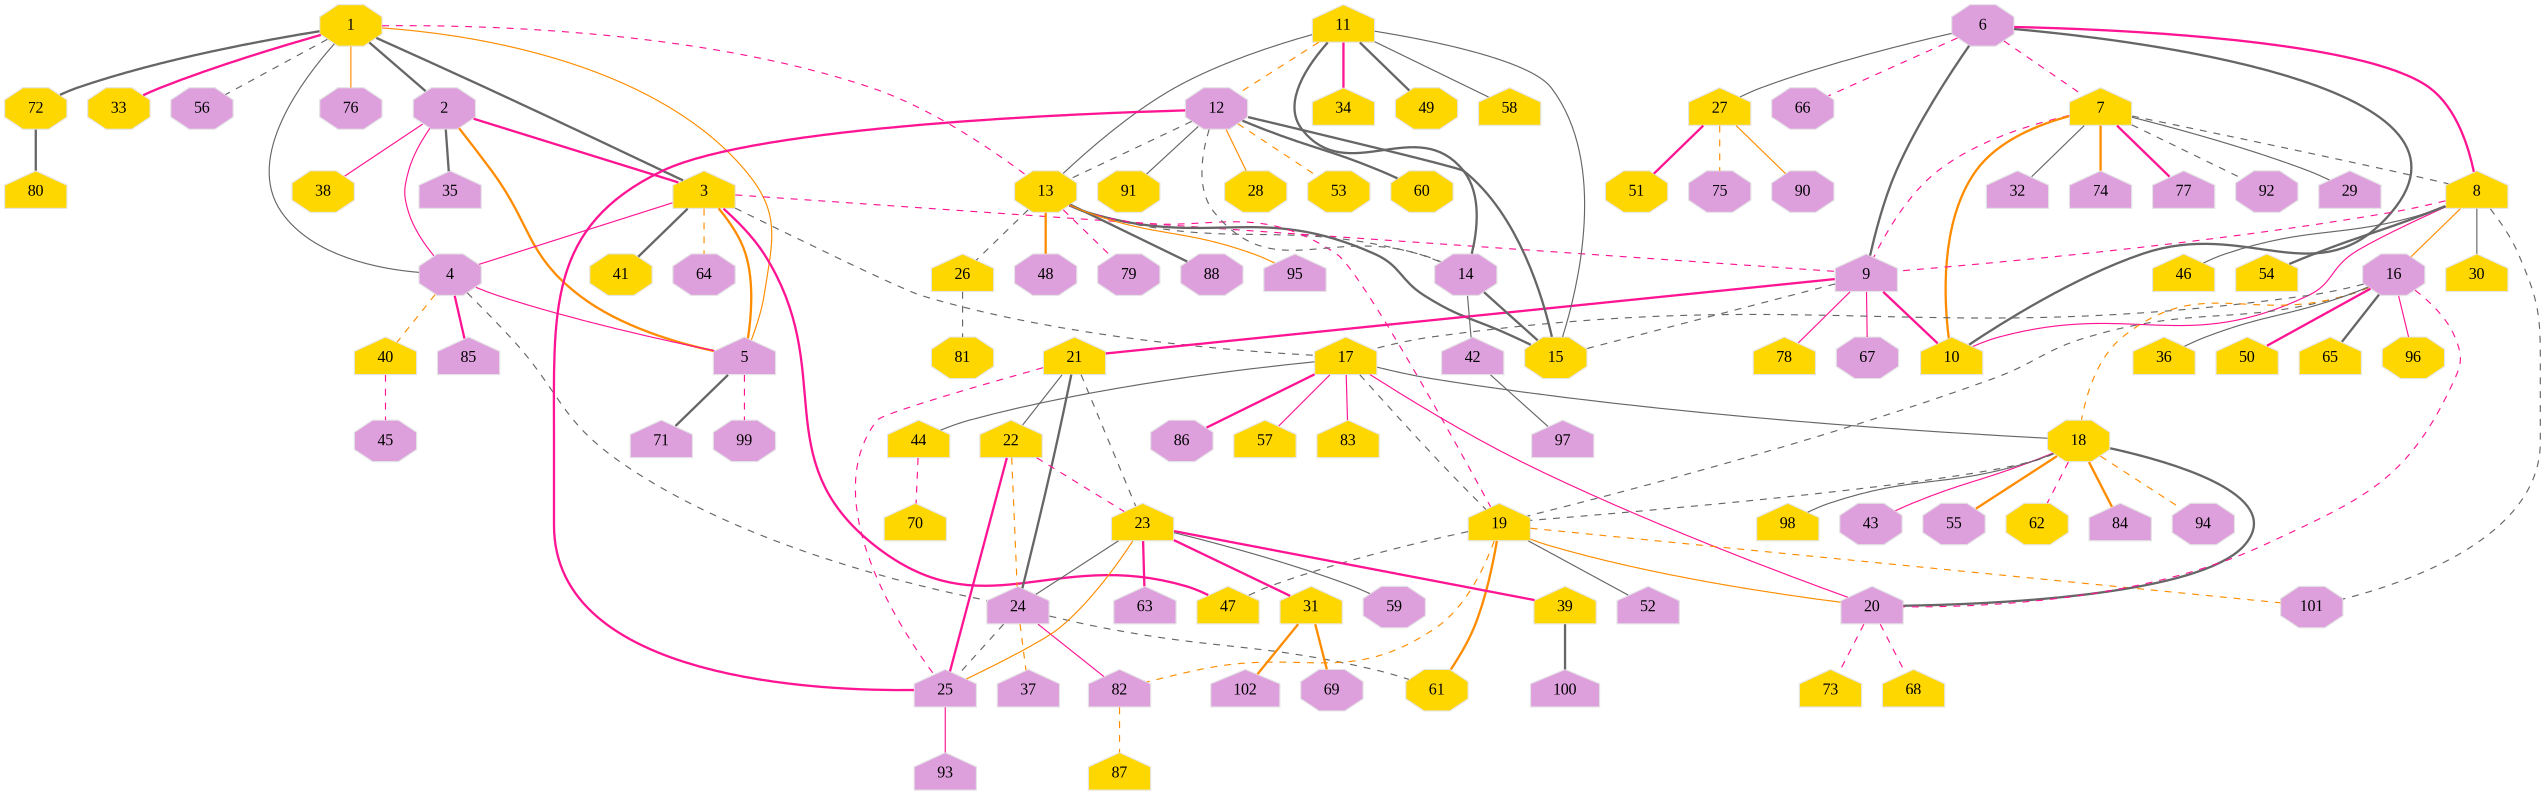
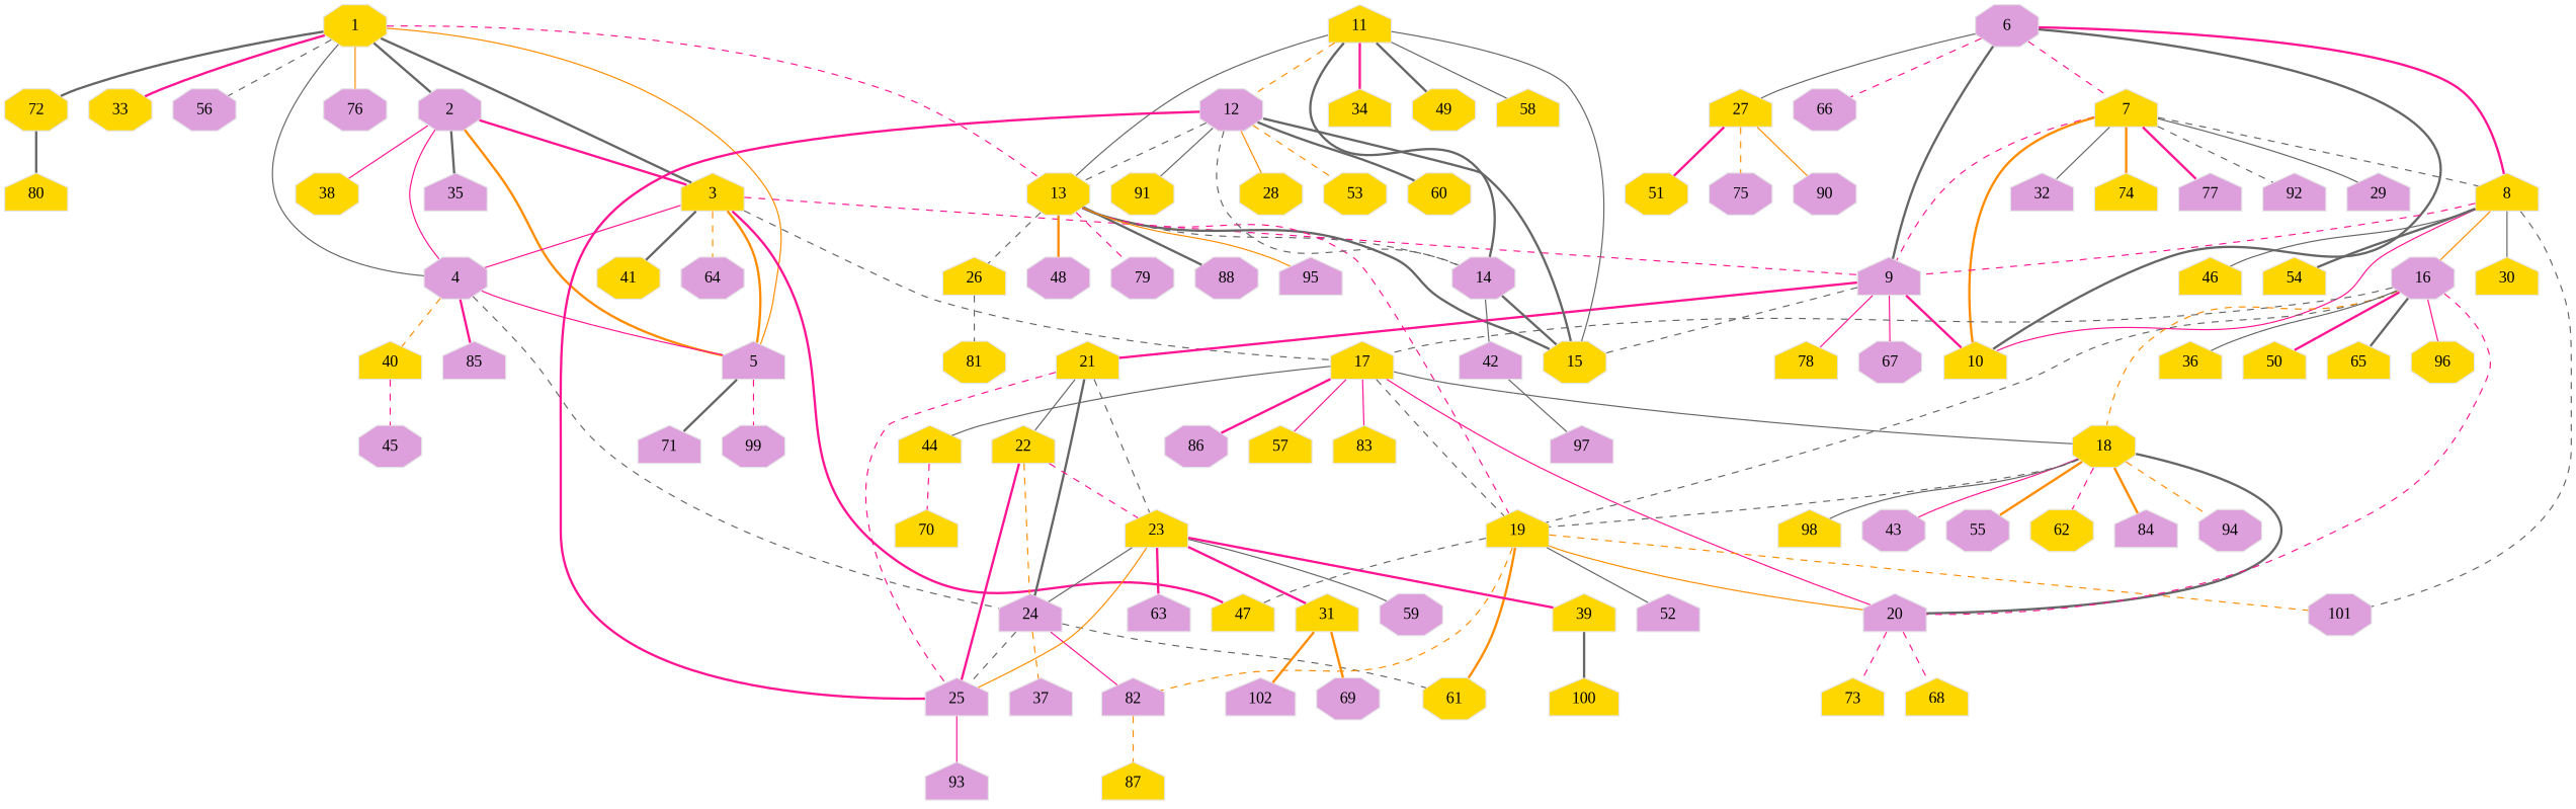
  graph {
    fontname="Liberation Serif"
    node [color=gray90 fillcolor=gold fontname="Liberation Serif" shape=house style=filled]
    edge [color=gray40 fontname="Liberation Serif" style=dashed]
    1 [shape=octagon]
    2 [fillcolor=plum shape=octagon]
    3
    4 [fillcolor=plum shape=octagon]
    5 [fillcolor=plum]
    13 [shape=octagon]
    33 [shape=octagon]
    56 [fillcolor=plum shape=octagon]
    72 [shape=octagon]
    76 [fillcolor=plum shape=octagon]
    35 [fillcolor=plum]
    38 [shape=octagon]
    9 [fillcolor=plum]
    17
    41 [shape=octagon]
    47
    64 [fillcolor=plum shape=octagon]
    24 [fillcolor=plum]
    40
    85 [fillcolor=plum]
    71 [fillcolor=plum]
    99 [fillcolor=plum shape=octagon]
    15 [shape=octagon]
    14 [fillcolor=plum shape=octagon]
    19
    26
    48 [fillcolor=plum shape=octagon]
    79 [fillcolor=plum shape=octagon]
    88 [fillcolor=plum shape=octagon]
    95 [fillcolor=plum]
    80
    10
    21
    67 [fillcolor=plum shape=octagon]
    78
    18 [shape=octagon]
    20 [fillcolor=plum]
    44
    57
    83
    86 [fillcolor=plum shape=octagon]
    25 [fillcolor=plum]
    82 [fillcolor=plum]
    37 [fillcolor=plum]
    61 [shape=octagon]
    45 [fillcolor=plum shape=octagon]
    6 [fillcolor=plum shape=octagon]
    7
    8
    27
    66 [fillcolor=plum shape=octagon]
    29 [fillcolor=plum]
    32 [fillcolor=plum]
-   74 [fillcolor=plum]
+   74
    77 [fillcolor=plum]
-   92 [fillcolor=plum shape=octagon]
+   92 [fillcolor=plum]
    16 [fillcolor=plum shape=octagon]
    30
    46
    54
    101 [fillcolor=plum shape=octagon]
    51 [shape=octagon]
    75 [fillcolor=plum shape=octagon]
    90 [fillcolor=plum shape=octagon]
    36
    50
    65
    96 [shape=octagon]
    22
    23
    11
    12 [fillcolor=plum shape=octagon]
    34
    49 [shape=octagon]
    58
    28 [shape=octagon]
    53 [shape=octagon]
    60 [shape=octagon]
    91 [shape=octagon]
    42 [fillcolor=plum]
    93 [fillcolor=plum]
    52 [fillcolor=plum]
    81 [shape=octagon]
    97 [fillcolor=plum]
    43 [fillcolor=plum shape=octagon]
    55 [fillcolor=plum shape=octagon]
    62 [shape=octagon]
    84 [fillcolor=plum]
    94 [fillcolor=plum shape=octagon]
    98
    68
    73
    70
    87
    31
    39
    59 [fillcolor=plum shape=octagon]
    63 [fillcolor=plum]
    69 [fillcolor=plum shape=octagon]
    102 [fillcolor=plum]
-   100 [fillcolor=plum]
+   100
    1 -- 2 [style=bold]
    1 -- 3 [style=bold]
    1 -- 4 [style=solid]
    1 -- 5 [color=darkorange style=solid]
    1 -- 13 [color=deeppink]
    1 -- 33 [color=deeppink style=bold]
    1 -- 56
    1 -- 72 [style=bold]
    1 -- 76 [color=darkorange style=solid]
    2 -- 3 [color=deeppink style=bold]
    2 -- 4 [color=deeppink style=solid]
    2 -- 5 [color=darkorange style=bold]
    2 -- 35 [style=bold]
    2 -- 38 [color=deeppink style=solid]
    3 -- 4 [color=deeppink style=solid]
    3 -- 5 [color=darkorange style=bold]
    3 -- 9 [color=deeppink]
    3 -- 17
    3 -- 41 [style=bold]
    3 -- 47 [color=deeppink style=bold]
    3 -- 64 [color=darkorange]
    4 -- 5 [color=deeppink style=solid]
    4 -- 24
    4 -- 40 [color=darkorange]
    4 -- 85 [color=deeppink style=bold]
    5 -- 71 [style=bold]
    5 -- 99 [color=deeppink]
    13 -- 15 [style=bold]
    13 -- 14
    13 -- 19 [color=deeppink]
    13 -- 26
    13 -- 48 [color=darkorange style=bold]
    13 -- 79 [color=deeppink]
    13 -- 88 [style=bold]
    13 -- 95 [color=darkorange style=solid]
    72 -- 80 [style=bold]
    9 -- 15
    9 -- 10 [color=deeppink style=bold]
    9 -- 21 [color=deeppink style=bold]
    9 -- 67 [color=deeppink style=solid]
    9 -- 78 [color=deeppink style=solid]
    17 -- 19
    17 -- 18 [style=solid]
    17 -- 20 [color=deeppink style=solid]
    17 -- 44 [style=solid]
    17 -- 57 [color=deeppink style=solid]
    17 -- 83 [color=deeppink style=solid]
    17 -- 86 [color=deeppink style=bold]
    24 -- 25
    24 -- 82 [color=deeppink style=solid]
    24 -- 37 [color=darkorange]
    24 -- 61
    40 -- 45 [color=deeppink]
    14 -- 15 [style=bold]
    14 -- 42 [style=solid]
    19 -- 47
    19 -- 20 [color=darkorange style=solid]
    19 -- 82 [color=darkorange]
    19 -- 61 [color=darkorange style=bold]
    19 -- 101 [color=darkorange]
    19 -- 52 [style=solid]
    26 -- 81
    21 -- 24 [style=bold]
    21 -- 25 [color=deeppink]
    21 -- 22 [style=solid]
    21 -- 23
    18 -- 19
    18 -- 20 [style=bold]
    18 -- 43 [color=deeppink style=solid]
    18 -- 55 [color=darkorange style=bold]
    18 -- 62 [color=deeppink]
    18 -- 84 [color=darkorange style=bold]
    18 -- 94 [color=darkorange]
    18 -- 98 [style=solid]
    20 -- 68 [color=deeppink]
    20 -- 73 [color=deeppink]
    44 -- 70 [color=deeppink]
    25 -- 93 [color=deeppink style=solid]
    82 -- 87 [color=darkorange]
    6 -- 9 [style=bold]
    6 -- 10 [style=bold]
    6 -- 7 [color=deeppink]
    6 -- 8 [color=deeppink style=bold]
    6 -- 27 [style=solid]
    6 -- 66 [color=deeppink]
    7 -- 9 [color=deeppink]
    7 -- 10 [color=darkorange style=bold]
    7 -- 8
    7 -- 29 [style=solid]
    7 -- 32 [style=solid]
    7 -- 74 [color=darkorange style=bold]
    7 -- 77 [color=deeppink style=bold]
    7 -- 92
    8 -- 9 [color=deeppink]
    8 -- 10 [color=deeppink style=solid]
    8 -- 16 [color=darkorange style=solid]
    8 -- 30 [style=solid]
    8 -- 46 [style=solid]
    8 -- 54 [style=bold]
    8 -- 101
    27 -- 51 [color=deeppink style=bold]
    27 -- 75 [color=darkorange]
    27 -- 90 [color=darkorange style=solid]
    16 -- 17
    16 -- 19
    16 -- 18 [color=darkorange]
    16 -- 20 [color=deeppink]
    16 -- 36 [style=solid]
    16 -- 50 [color=deeppink style=bold]
    16 -- 65 [style=bold]
    16 -- 96 [color=deeppink style=solid]
    22 -- 24 [color=darkorange]
    22 -- 25 [color=deeppink style=bold]
    22 -- 23 [color=deeppink]
    23 -- 24 [style=solid]
    23 -- 25 [color=darkorange style=solid]
    23 -- 31 [color=deeppink style=bold]
    23 -- 39 [color=deeppink style=bold]
    23 -- 59 [style=solid]
    23 -- 63 [color=deeppink style=bold]
    11 -- 13 [style=solid]
    11 -- 15 [style=solid]
    11 -- 14 [style=bold]
    11 -- 12 [color=darkorange]
    11 -- 34 [color=deeppink style=bold]
    11 -- 49 [style=bold]
    11 -- 58 [style=solid]
    12 -- 13
    12 -- 15 [style=bold]
    12 -- 14
    12 -- 25 [color=deeppink style=bold]
    12 -- 28 [color=darkorange style=solid]
    12 -- 53 [color=darkorange]
    12 -- 60 [style=bold]
    12 -- 91 [style=solid]
    42 -- 97 [style=solid]
    31 -- 69 [color=darkorange style=bold]
    31 -- 102 [color=darkorange style=bold]
    39 -- 100 [style=bold]
  }
